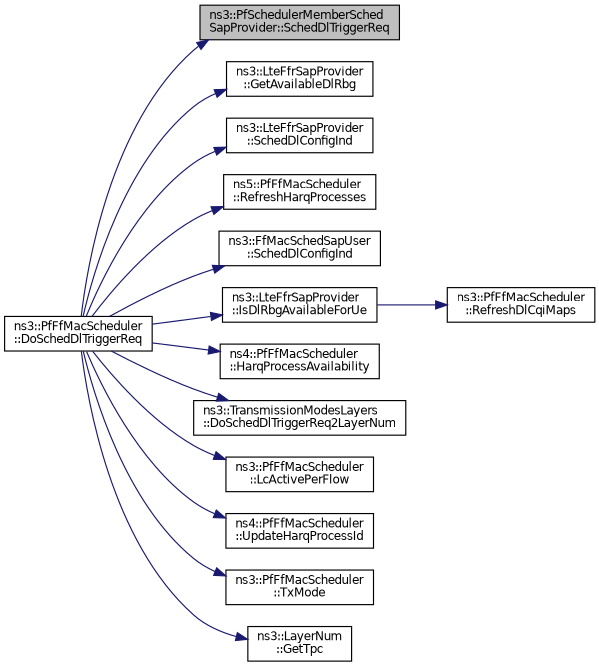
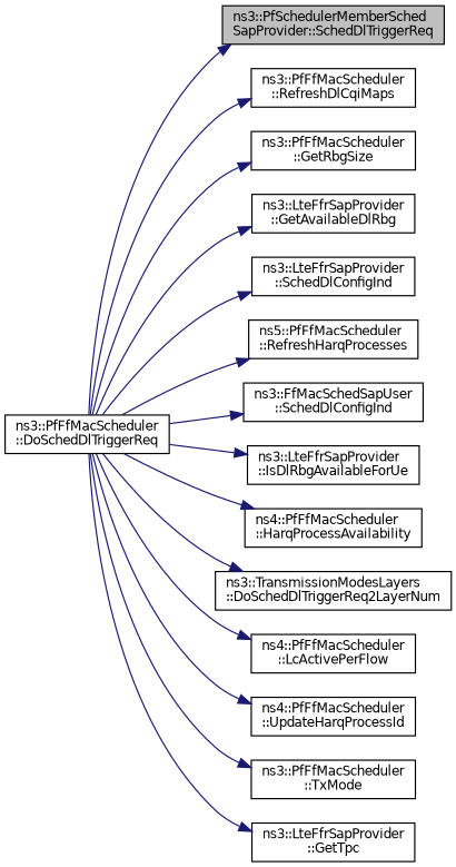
  digraph {
    rankdir=LR
    node [color=black fillcolor=white fontname=Helvetica fontsize=10 shape=record style=filled]
    edge [color=midnightblue fontname=Helvetica fontsize=10 labelfontname=Helvetica labelfontsize=10 style=solid]
    n1 [fillcolor=grey75 fontcolor=black height=0.2 label="ns3::PfSchedulerMemberSched\lSapProvider::SchedDlTriggerReq" width=0.4]
    n2 [height=0.2 label="ns3::PfFfMacScheduler\l::DoSchedDlTriggerReq" width=0.4]
    n3 [height=0.2 label="ns3::PfFfMacScheduler\l::RefreshDlCqiMaps" width=0.4]
+   n4 [height=0.2 label="ns3::PfFfMacScheduler\l::GetRbgSize" width=0.4]
    n5 [height=0.2 label="ns3::LteFfrSapProvider\l::GetAvailableDlRbg" width=0.4]
    n6 [height=0.2 label="ns3::LteFfrSapProvider\l::SchedDlConfigInd" width=0.4]
    n7 [height=0.2 label="ns5::PfFfMacScheduler\l::RefreshHarqProcesses" width=0.4]
    n8 [height=0.2 label="ns3::FfMacSchedSapUser\l::SchedDlConfigInd" width=0.4]
    n9 [height=0.2 label="ns3::LteFfrSapProvider\l::IsDlRbgAvailableForUe" width=0.4]
    n10 [height=0.2 label="ns4::PfFfMacScheduler\l::HarqProcessAvailability" width=0.4]
    n11 [height=0.2 label="ns3::TransmissionModesLayers\l::DoSchedDlTriggerReq2LayerNum" width=0.4]
-   n12 [height=0.2 label="ns3::PfFfMacScheduler\l::LcActivePerFlow" width=0.4]
+   n12 [height=0.2 label="ns4::PfFfMacScheduler\l::LcActivePerFlow" width=0.4]
    n13 [height=0.2 label="ns4::PfFfMacScheduler\l::UpdateHarqProcessId" width=0.4]
    n14 [height=0.2 label="ns3::PfFfMacScheduler\l::TxMode" width=0.4]
-   n15 [height=0.2 label="ns3::LayerNum\l::GetTpc" width=0.4]
+   n15 [height=0.2 label="ns3::LteFfrSapProvider\l::GetTpc" width=0.4]
    n2 -> n1
-   n9 -> n3
+   n2 -> n3
+   n2 -> n4
    n2 -> n5
    n2 -> n6
    n2 -> n7
    n2 -> n8
    n2 -> n9
    n2 -> n10
    n2 -> n11
    n2 -> n12
    n2 -> n13
    n2 -> n14
    n2 -> n15
  }
